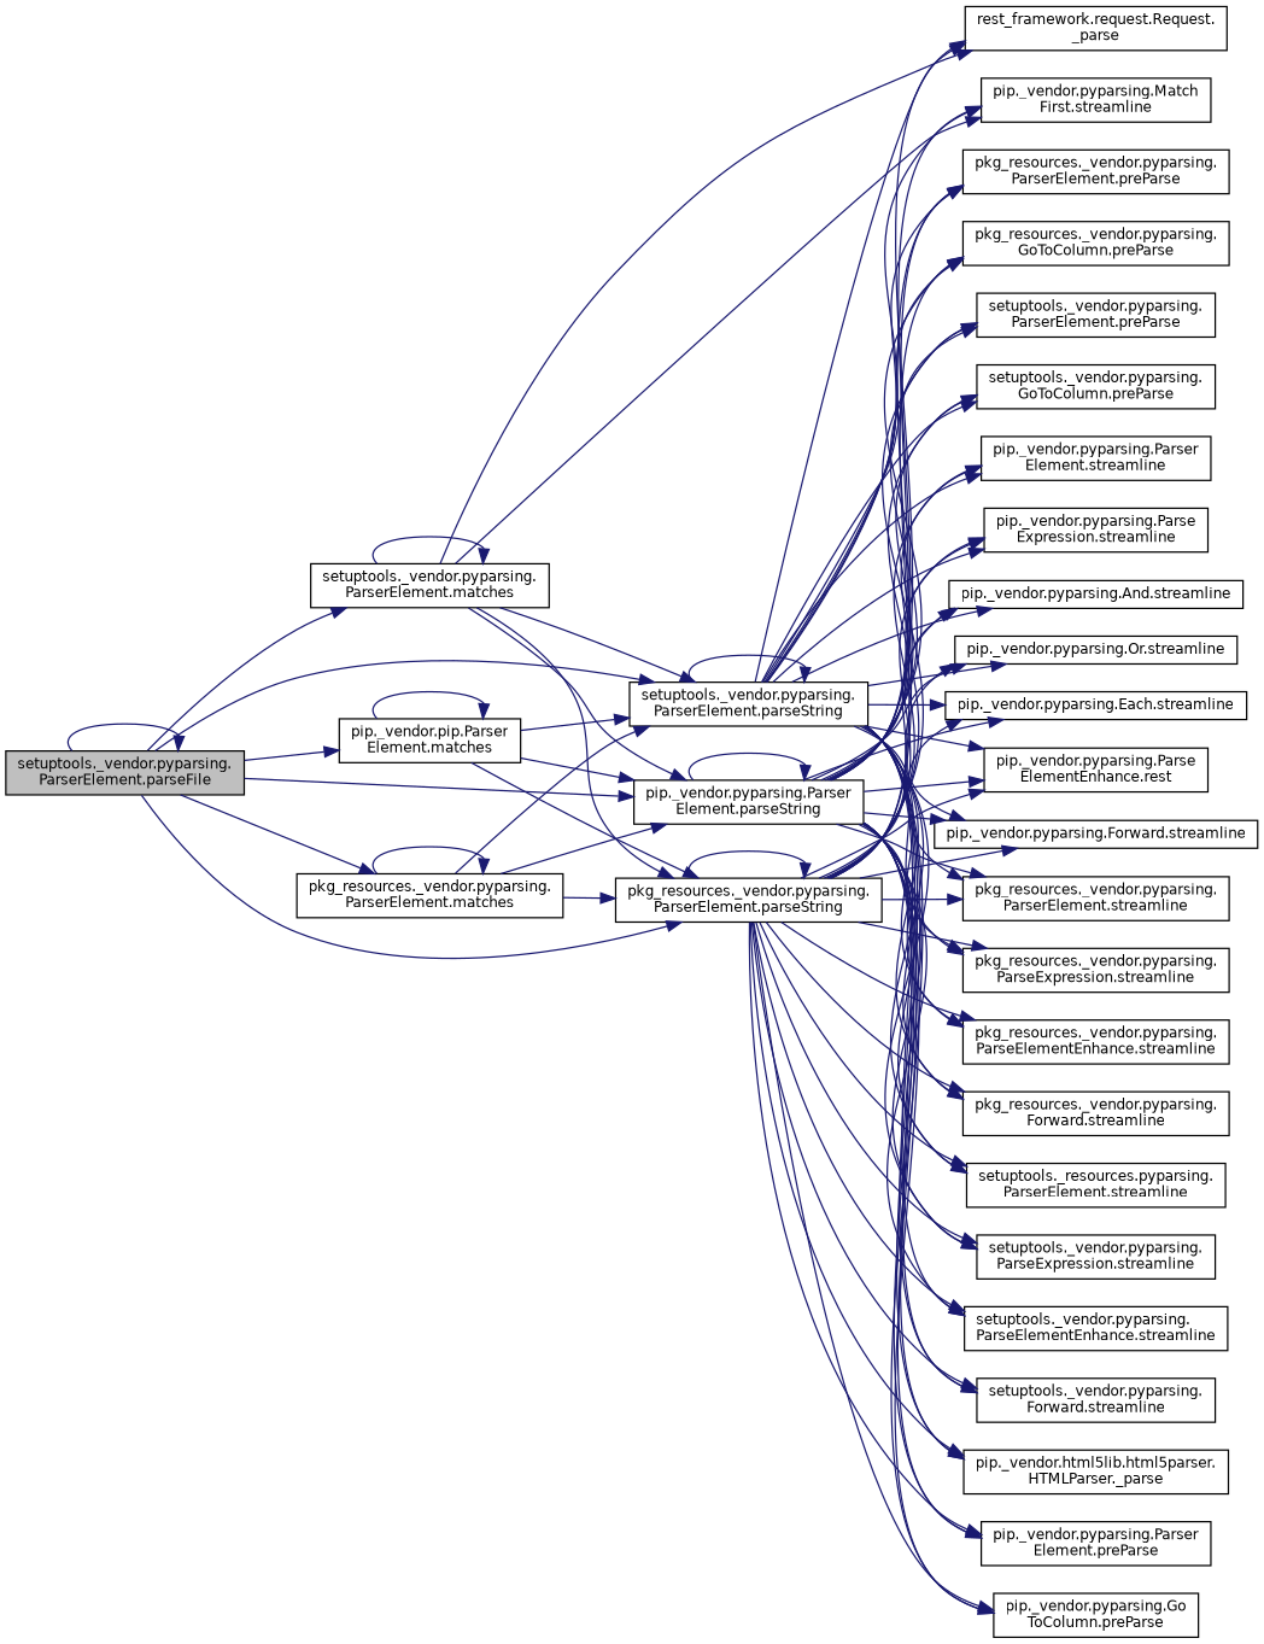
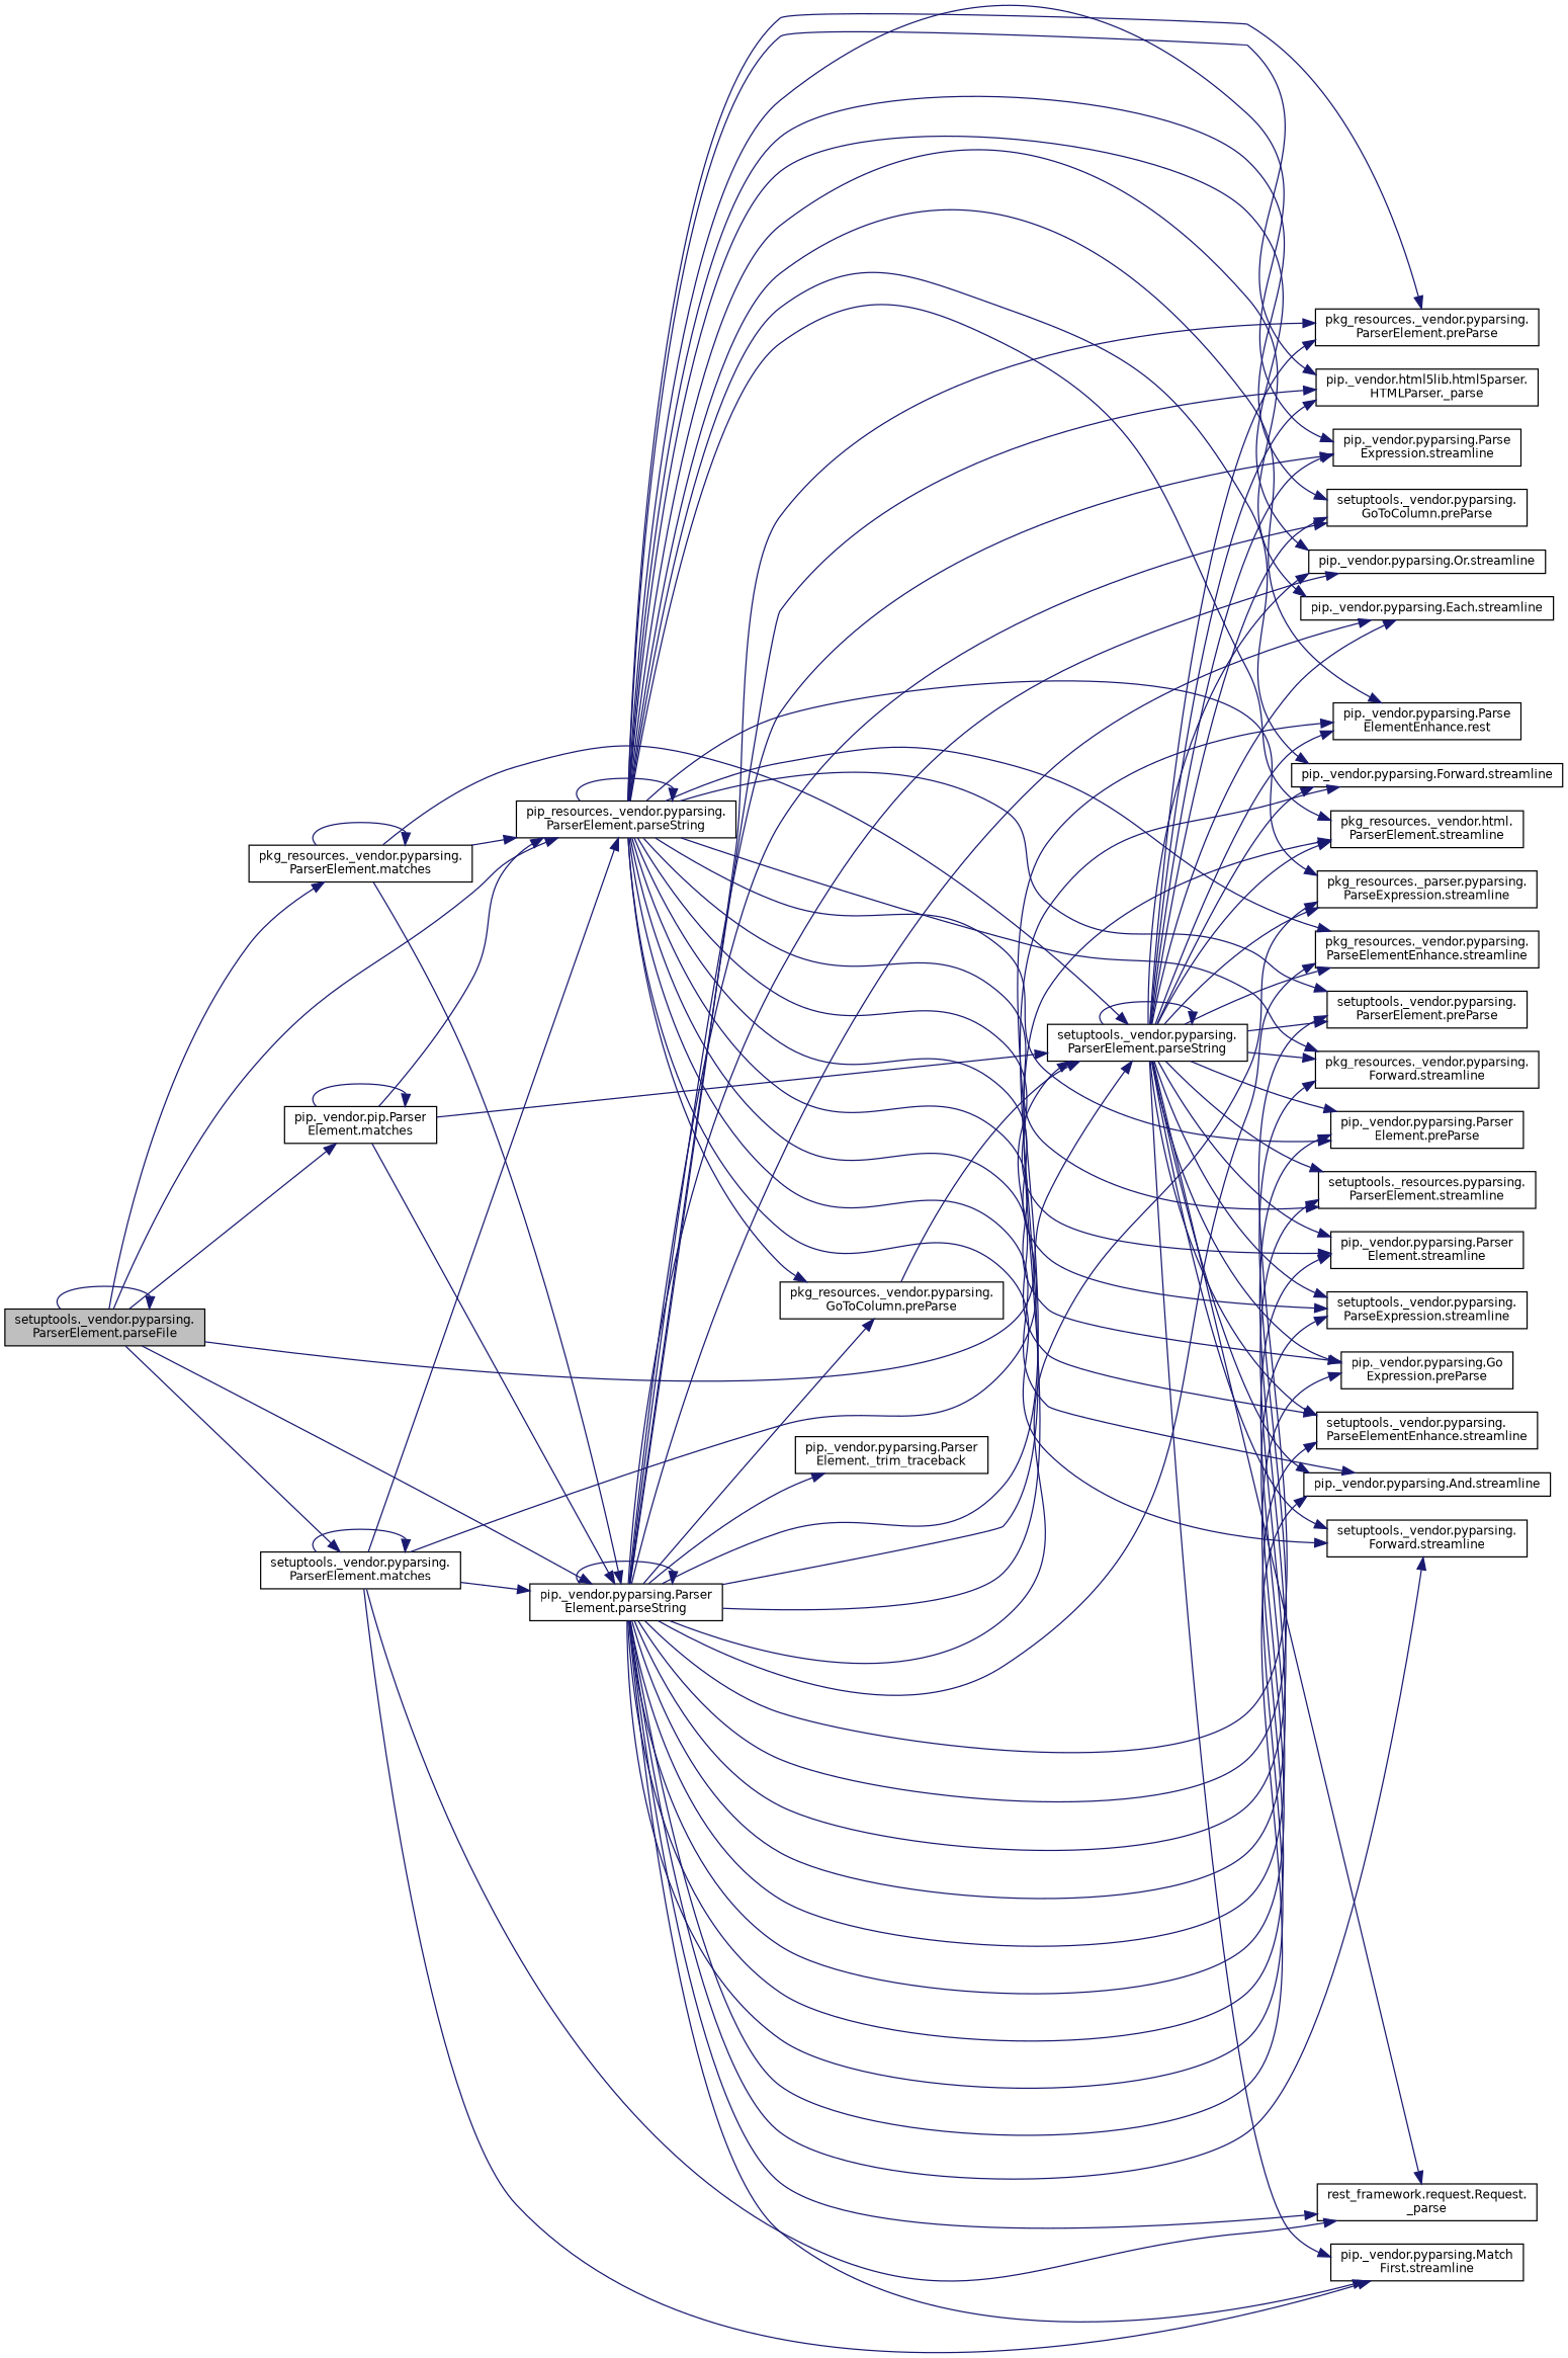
  digraph {
    rankdir=LR
    node [color=black fillcolor=white fontname=Helvetica fontsize=10 shape=record style=filled]
    edge [color=midnightblue fontname=Helvetica fontsize=10 labelfontname=Helvetica labelfontsize=10 style=solid]
    n1 [fillcolor=grey75 fontcolor=black height=0.2 label="setuptools._vendor.pyparsing.\lParserElement.parseFile" width=0.4]
    n2 [height=0.2 label="pip._vendor.pip.Parser\lElement.matches" width=0.4]
    n3 [height=0.2 label="pip._vendor.pyparsing.Parser\lElement.parseString" width=0.4]
-   n4 [height=0.2 label="pkg_resources._vendor.pyparsing.\lParserElement.parseString" width=0.4]
+   n4 [height=0.2 label="pip_resources._vendor.pyparsing.\lParserElement.parseString" width=0.4]
    n5 [height=0.2 label="setuptools._vendor.pyparsing.\lParserElement.parseString" width=0.4]
    n6 [height=0.2 label="pkg_resources._vendor.pyparsing.\lParserElement.matches" width=0.4]
    n7 [height=0.2 label="setuptools._vendor.pyparsing.\lParserElement.matches" width=0.4]
    n8 [height=0.2 label="rest_framework.request.Request.\l_parse" width=0.4]
    n9 [height=0.2 label="pip._vendor.html5lib.html5parser.\lHTMLParser._parse" width=0.4]
+   n10 [height=0.2 label="pip._vendor.pyparsing.Parser\lElement._trim_traceback" width=0.4]
    n11 [height=0.2 label="pip._vendor.pyparsing.Parser\lElement.preParse" width=0.4]
-   n12 [height=0.2 label="pip._vendor.pyparsing.Go\lToColumn.preParse" width=0.4]
+   n12 [height=0.2 label="pip._vendor.pyparsing.Go\lExpression.preParse" width=0.4]
    n13 [height=0.2 label="pkg_resources._vendor.pyparsing.\lParserElement.preParse" width=0.4]
    n14 [height=0.2 label="pkg_resources._vendor.pyparsing.\lGoToColumn.preParse" width=0.4]
    n15 [height=0.2 label="setuptools._vendor.pyparsing.\lParserElement.preParse" width=0.4]
    n16 [height=0.2 label="setuptools._vendor.pyparsing.\lGoToColumn.preParse" width=0.4]
    n17 [height=0.2 label="pip._vendor.pyparsing.Parser\lElement.streamline" width=0.4]
    n18 [height=0.2 label="pip._vendor.pyparsing.Parse\lExpression.streamline" width=0.4]
    n19 [height=0.2 label="pip._vendor.pyparsing.And.streamline" width=0.4]
    n20 [height=0.2 label="pip._vendor.pyparsing.Or.streamline" width=0.4]
    n21 [height=0.2 label="pip._vendor.pyparsing.Match\lFirst.streamline" width=0.4]
    n22 [height=0.2 label="pip._vendor.pyparsing.Each.streamline" width=0.4]
    n23 [height=0.2 label="pip._vendor.pyparsing.Parse\lElementEnhance.rest" width=0.4]
    n24 [height=0.2 label="pip._vendor.pyparsing.Forward.streamline" width=0.4]
-   n25 [height=0.2 label="pkg_resources._vendor.pyparsing.\lParserElement.streamline" width=0.4]
-   n26 [height=0.2 label="pkg_resources._vendor.pyparsing.\lParseExpression.streamline" width=0.4]
+   n25 [height=0.2 label="pkg_resources._vendor.html.\lParserElement.streamline" width=0.4]
+   n26 [height=0.2 label="pkg_resources._parser.pyparsing.\lParseExpression.streamline" width=0.4]
    n27 [height=0.2 label="pkg_resources._vendor.pyparsing.\lParseElementEnhance.streamline" width=0.4]
    n28 [height=0.2 label="pkg_resources._vendor.pyparsing.\lForward.streamline" width=0.4]
    n29 [height=0.2 label="setuptools._resources.pyparsing.\lParserElement.streamline" width=0.4]
    n30 [height=0.2 label="setuptools._vendor.pyparsing.\lParseExpression.streamline" width=0.4]
    n31 [height=0.2 label="setuptools._vendor.pyparsing.\lParseElementEnhance.streamline" width=0.4]
    n32 [height=0.2 label="setuptools._vendor.pyparsing.\lForward.streamline" width=0.4]
    n1 -> n1
    n1 -> n2
    n1 -> n3
    n1 -> n4
    n1 -> n5
    n1 -> n6
    n1 -> n7
    n2 -> n2
    n2 -> n3
    n2 -> n4
    n2 -> n5
    n3 -> n3
    n3 -> n8
    n3 -> n9
+   n3 -> n10
    n3 -> n11
    n3 -> n12
    n3 -> n13
    n3 -> n14
    n3 -> n15
    n3 -> n16
    n3 -> n17
    n3 -> n18
    n3 -> n19
    n3 -> n20
    n3 -> n21
    n3 -> n22
    n3 -> n23
    n3 -> n24
    n3 -> n25
    n3 -> n26
    n3 -> n27
    n3 -> n28
    n3 -> n29
    n3 -> n30
    n3 -> n31
    n3 -> n32
    n4 -> n4
    n4 -> n9
    n4 -> n11
    n4 -> n12
    n4 -> n13
    n4 -> n14
    n4 -> n15
    n4 -> n16
    n4 -> n17
    n4 -> n18
    n4 -> n19
    n4 -> n20
    n4 -> n22
    n4 -> n23
    n4 -> n24
    n4 -> n25
    n4 -> n26
    n4 -> n27
    n4 -> n28
    n4 -> n29
    n4 -> n30
    n4 -> n31
    n4 -> n32
    n5 -> n5
    n5 -> n8
    n5 -> n9
    n5 -> n11
    n5 -> n12
    n5 -> n13
-   n5 -> n14
+   n14 -> n5
    n5 -> n15
    n5 -> n16
    n5 -> n17
    n5 -> n18
    n5 -> n19
    n5 -> n20
    n5 -> n21
    n5 -> n22
    n5 -> n23
    n5 -> n24
    n5 -> n25
    n5 -> n26
    n5 -> n27
    n5 -> n28
    n5 -> n29
    n5 -> n30
    n5 -> n31
    n5 -> n32
    n6 -> n3
    n6 -> n4
    n6 -> n5
    n6 -> n6
    n7 -> n3
    n7 -> n4
    n7 -> n5
    n7 -> n7
    n7 -> n8
    n7 -> n21
  }
